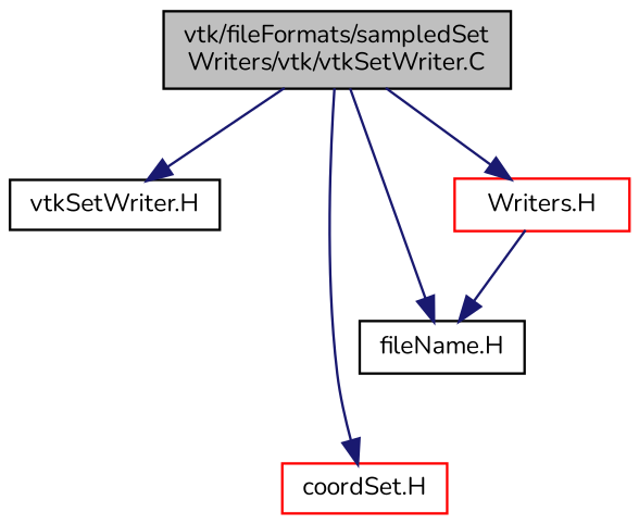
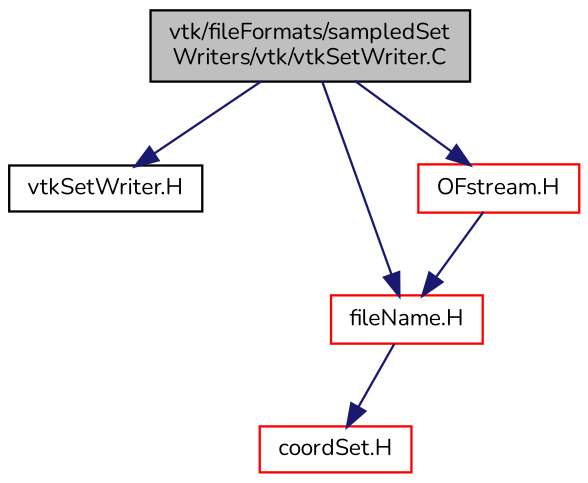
  digraph {
    fontname=Nunito
    node [color=red fontname=Nunito fontsize=10 shape=record]
    edge [color=midnightblue fontname=Nunito fontsize=10 labelfontname=FreeSans labelfontsize=10 style=solid]
    n1 [color=black fillcolor=grey75 fontcolor=black height=0.2 label="vtk/fileFormats/sampledSet\lWriters/vtk/vtkSetWriter.C" style=filled width=0.4]
    n2 [color=black height=0.2 label="vtkSetWriter.H" width=0.4]
    n3 [height=0.2 label="coordSet.H" width=0.4]
-   n4 [color=black height=0.2 label="fileName.H" width=0.4]
-   n5 [height=0.2 label="Writers.H" width=0.4]
+   n4 [height=0.2 label="fileName.H" width=0.4]
+   n5 [height=0.2 label="OFstream.H" width=0.4]
    n1 -> n2
-   n1 -> n3
+   n4 -> n3
    n1 -> n4
    n1 -> n5
    n5 -> n4
  }
